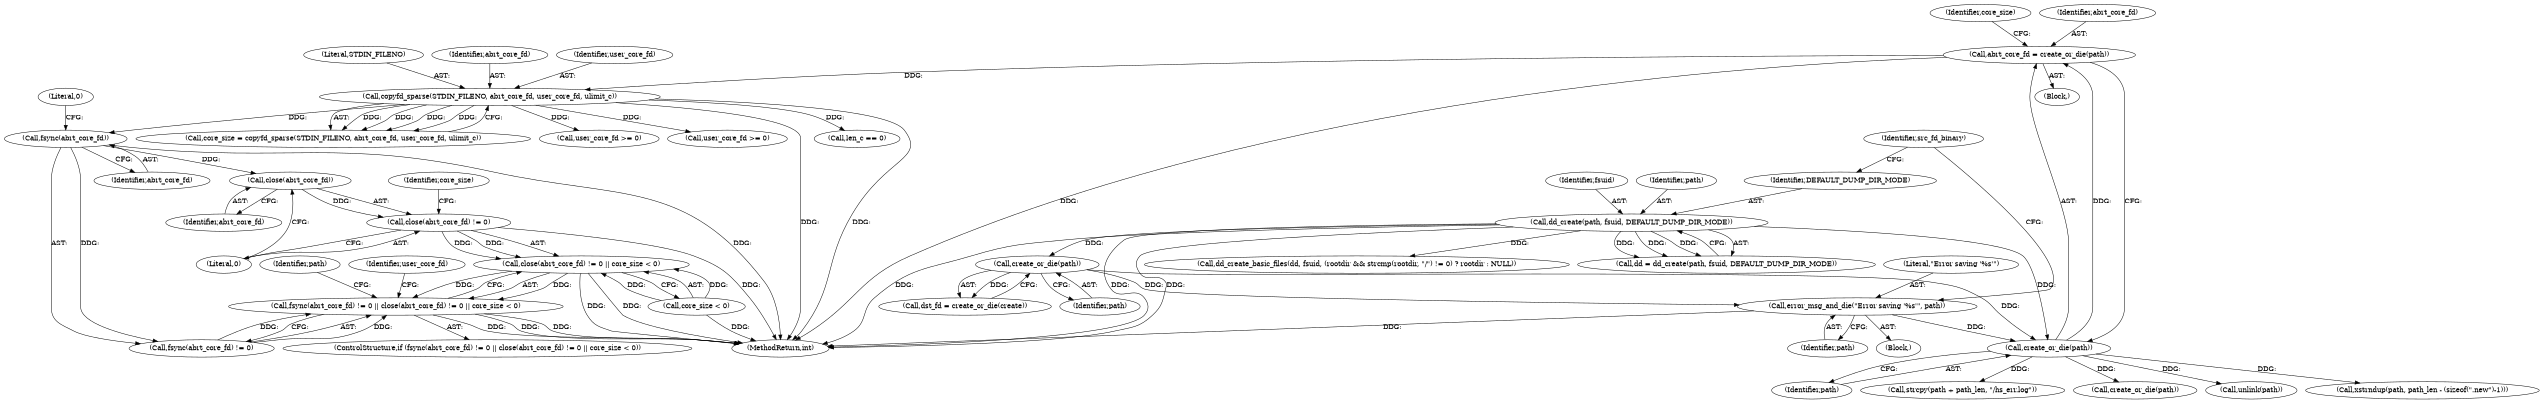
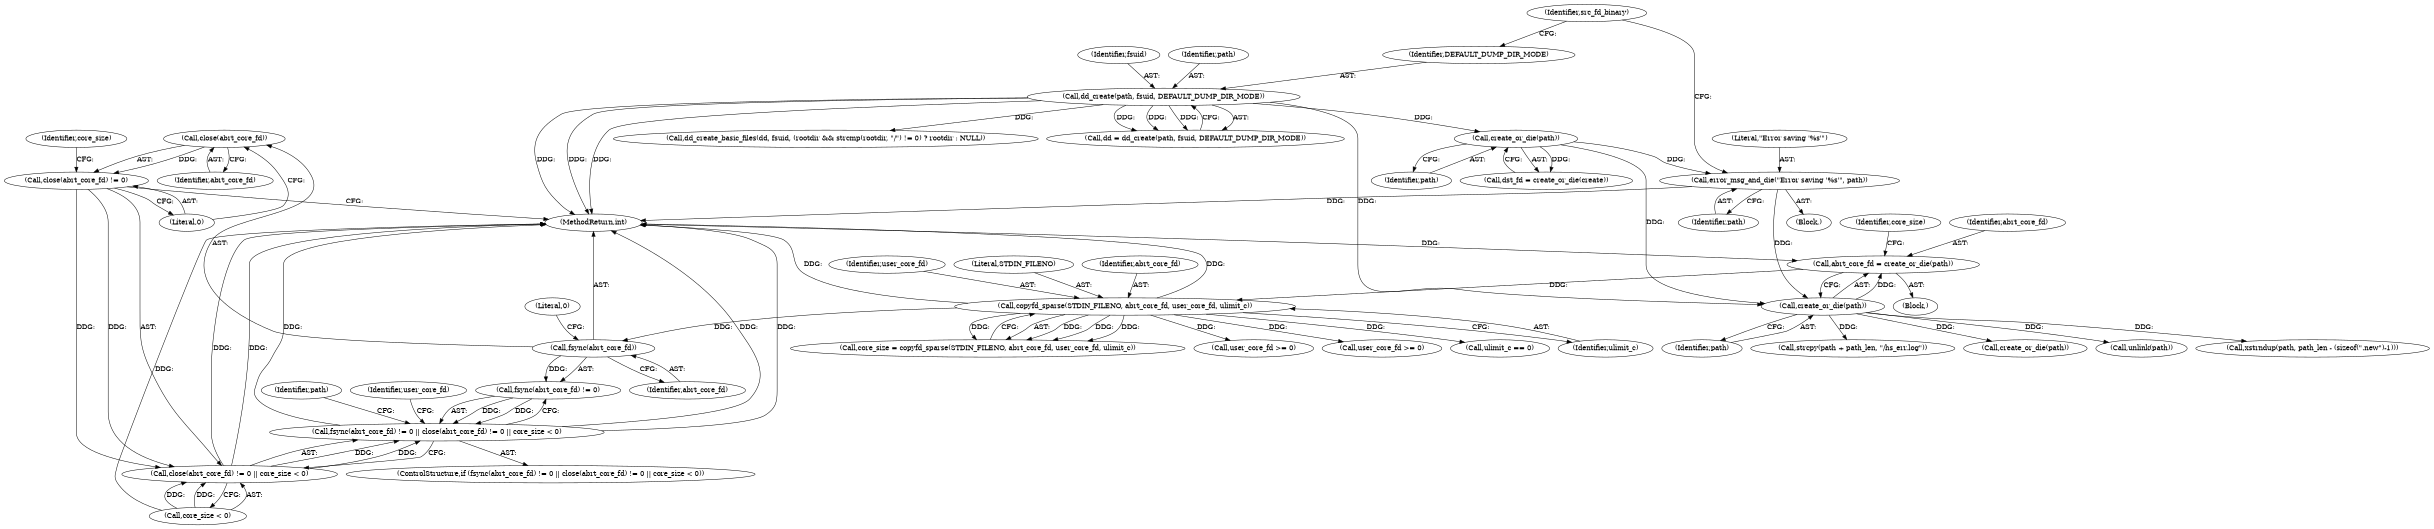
  digraph {
    n1 [label="(Call,close(abrt_core_fd))"]
    n2 [label="(Call,close(abrt_core_fd) != 0)"]
    n3 [label="(Identifier,abrt_core_fd)"]
    n4 [label="(MethodReturn,int)"]
    n5 [label="(Call,close(abrt_core_fd) != 0 || core_size < 0)"]
    n6 [label="(Literal,0)"]
    n7 [label="(Call,fsync(abrt_core_fd))"]
    n8 [label="(Identifier,abrt_core_fd)"]
    n9 [label="(Call,fsync(abrt_core_fd) != 0)"]
    n10 [label="(Call,fsync(abrt_core_fd) != 0 || close(abrt_core_fd) != 0 || core_size < 0)"]
    n11 [label="(Call,copyfd_sparse(STDIN_FILENO, abrt_core_fd, user_core_fd, ulimit_c))"]
+   n12 [label="(Identifier,ulimit_c)"]
    n13 [label="(Call,core_size = copyfd_sparse(STDIN_FILENO, abrt_core_fd, user_core_fd, ulimit_c))"]
    n14 [label="(Call,user_core_fd >= 0)"]
    n15 [label="(Call,user_core_fd >= 0)"]
-   n16 [label="(Call,len_c == 0)"]
+   n16 [label="(Call,ulimit_c == 0)"]
    n17 [label="(Call,abrt_core_fd = create_or_die(path))"]
    n18 [label="(Call,create_or_die(path))"]
    n19 [label="(Block,)"]
    n20 [label="(Identifier,path)"]
    n21 [label="(Call,strcpy(path + path_len, \"/hs_err.log\"))"]
    n22 [label="(Call,create_or_die(path))"]
    n23 [label="(Call,unlink(path))"]
    n24 [label="(Call,xstrndup(path, path_len - (sizeof(\".new\")-1)))"]
    n25 [label="(Call,error_msg_and_die(\"Error saving '%s'\", path))"]
    n26 [label="(Identifier,path)"]
    n27 [label="(Block,)"]
    n28 [label="(Call,create_or_die(path))"]
    n29 [label="(Identifier,path)"]
    n30 [label="(Call,dst_fd = create_or_die(create))"]
    n31 [label="(Call,dd_create(path, fsuid, DEFAULT_DUMP_DIR_MODE))"]
    n32 [label="(Call,dd_create_basic_files(dd, fsuid, (rootdir && strcmp(rootdir, \"/\") != 0) ? rootdir : NULL))"]
    n33 [label="(Call,dd = dd_create(path, fsuid, DEFAULT_DUMP_DIR_MODE))"]
    n34 [label="(Identifier,DEFAULT_DUMP_DIR_MODE)"]
    n35 [label="(Call,core_size < 0)"]
    n36 [label="(ControlStructure,if (fsync(abrt_core_fd) != 0 || close(abrt_core_fd) != 0 || core_size < 0))"]
    n37 [label="(Literal,\"Error saving '%s'\")"]
    n38 [label="(Identifier,core_size)"]
    n39 [label="(Literal,0)"]
    n40 [label="(Identifier,path)"]
    n41 [label="(Identifier,user_core_fd)"]
    n42 [label="(Identifier,abrt_core_fd)"]
    n43 [label="(Identifier,src_fd_binary)"]
    n44 [label="(Identifier,fsuid)"]
    n45 [label="(Literal,STDIN_FILENO)"]
    n46 [label="(Identifier,core_size)"]
    n47 [label="(Identifier,path)"]
    n48 [label="(Identifier,user_core_fd)"]
    n49 [label="(Identifier,abrt_core_fd)"]
    n1 -> n2 [label="AST: "]
    n1 -> n2 [label="DDG: "]
    n1 -> n3 [label="CFG: "]
-   n2 -> n4 [label="DDG: "]
+   n2 -> n4 [label="CFG: "]
    n2 -> n5 [label="AST: "]
    n2 -> n5 [label="DDG: "]
    n2 -> n5 [label="DDG: "]
    n2 -> n6 [label="CFG: "]
    n3 -> n1 [label="AST: "]
    n5 -> n4 [label="DDG: "]
    n5 -> n4 [label="DDG: "]
    n5 -> n10 [label="AST: "]
    n5 -> n10 [label="DDG: "]
    n5 -> n10 [label="DDG: "]
    n5 -> n35 [label="CFG: "]
    n6 -> n1 [label="CFG: "]
    n6 -> n2 [label="AST: "]
-   n7 -> n1 [label="DDG: "]
-   n7 -> n4 [label="DDG: "]
+   n7 -> n1 [label="AST: "]
+   n7 -> n4 [label="AST: "]
    n7 -> n8 [label="CFG: "]
    n7 -> n9 [label="AST: "]
    n7 -> n9 [label="DDG: "]
    n8 -> n7 [label="AST: "]
    n9 -> n10 [label="AST: "]
    n9 -> n10 [label="DDG: "]
    n9 -> n10 [label="DDG: "]
    n10 -> n4 [label="DDG: "]
    n10 -> n4 [label="DDG: "]
    n10 -> n4 [label="DDG: "]
    n10 -> n5 [label="CFG: "]
    n10 -> n9 [label="CFG: "]
    n10 -> n36 [label="AST: "]
    n11 -> n4 [label="DDG: "]
    n11 -> n4 [label="DDG: "]
    n11 -> n7 [label="DDG: "]
+   n11 -> n12 [label="CFG: "]
    n11 -> n13 [label="AST: "]
    n11 -> n13 [label="DDG: "]
    n11 -> n13 [label="DDG: "]
    n11 -> n13 [label="DDG: "]
    n11 -> n13 [label="DDG: "]
    n11 -> n14 [label="DDG: "]
    n11 -> n15 [label="DDG: "]
    n11 -> n16 [label="DDG: "]
+   n12 -> n11 [label="AST: "]
    n13 -> n11 [label="CFG: "]
-   n17 -> n4 [label="DDG: "]
+   n4 -> n17 [label="DDG: "]
    n17 -> n11 [label="DDG: "]
    n17 -> n18 [label="CFG: "]
    n17 -> n19 [label="AST: "]
    n18 -> n17 [label="AST: "]
    n18 -> n17 [label="DDG: "]
    n18 -> n20 [label="CFG: "]
    n18 -> n21 [label="DDG: "]
    n18 -> n22 [label="DDG: "]
    n18 -> n23 [label="DDG: "]
    n18 -> n24 [label="DDG: "]
    n20 -> n18 [label="AST: "]
    n25 -> n4 [label="DDG: "]
    n25 -> n18 [label="DDG: "]
    n25 -> n26 [label="CFG: "]
    n25 -> n27 [label="AST: "]
    n26 -> n25 [label="AST: "]
    n28 -> n18 [label="DDG: "]
    n28 -> n25 [label="DDG: "]
    n28 -> n29 [label="CFG: "]
    n28 -> n30 [label="AST: "]
    n28 -> n30 [label="DDG: "]
    n29 -> n28 [label="AST: "]
    n30 -> n28 [label="CFG: "]
    n31 -> n4 [label="DDG: "]
    n31 -> n4 [label="DDG: "]
    n31 -> n4 [label="DDG: "]
    n31 -> n18 [label="DDG: "]
    n31 -> n28 [label="DDG: "]
    n31 -> n32 [label="DDG: "]
    n31 -> n33 [label="AST: "]
    n31 -> n33 [label="DDG: "]
    n31 -> n33 [label="DDG: "]
    n31 -> n33 [label="DDG: "]
    n33 -> n31 [label="CFG: "]
    n34 -> n31 [label="AST: "]
    n35 -> n4 [label="DDG: "]
    n35 -> n5 [label="AST: "]
    n35 -> n5 [label="DDG: "]
    n35 -> n5 [label="DDG: "]
    n37 -> n25 [label="AST: "]
    n38 -> n17 [label="CFG: "]
    n39 -> n7 [label="CFG: "]
    n40 -> n10 [label="CFG: "]
    n41 -> n11 [label="AST: "]
    n42 -> n17 [label="AST: "]
    n43 -> n25 [label="CFG: "]
    n43 -> n34 [label="CFG: "]
    n44 -> n31 [label="AST: "]
    n45 -> n11 [label="AST: "]
    n46 -> n2 [label="CFG: "]
    n47 -> n31 [label="AST: "]
    n48 -> n10 [label="CFG: "]
    n49 -> n11 [label="AST: "]
  }
